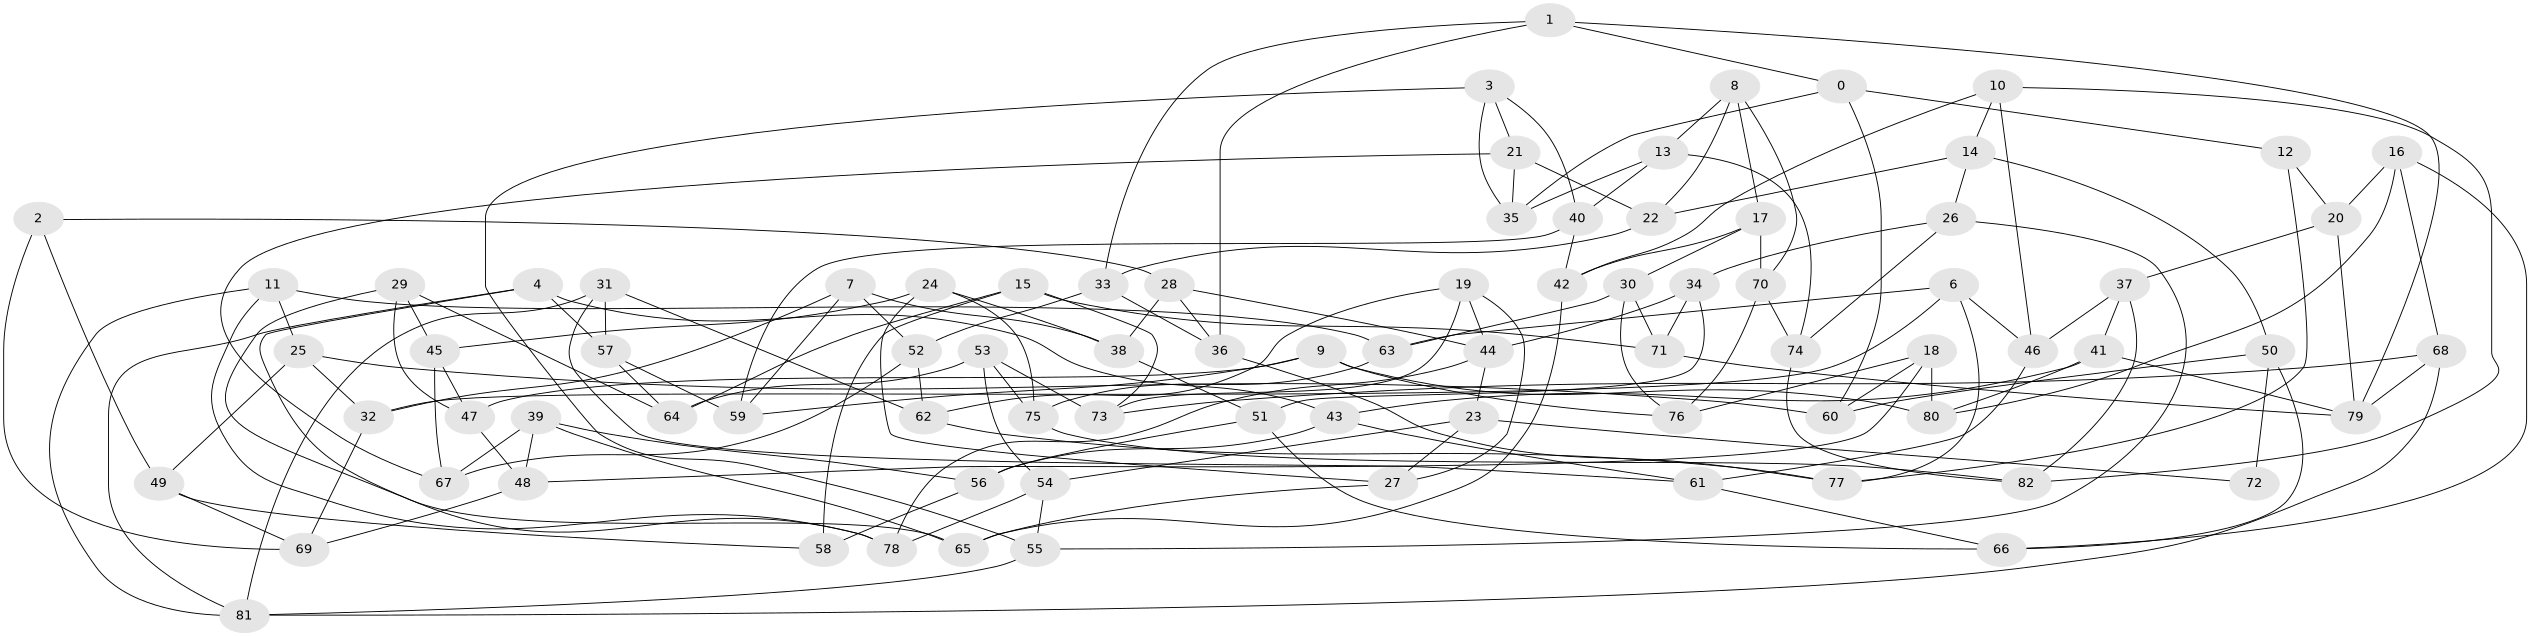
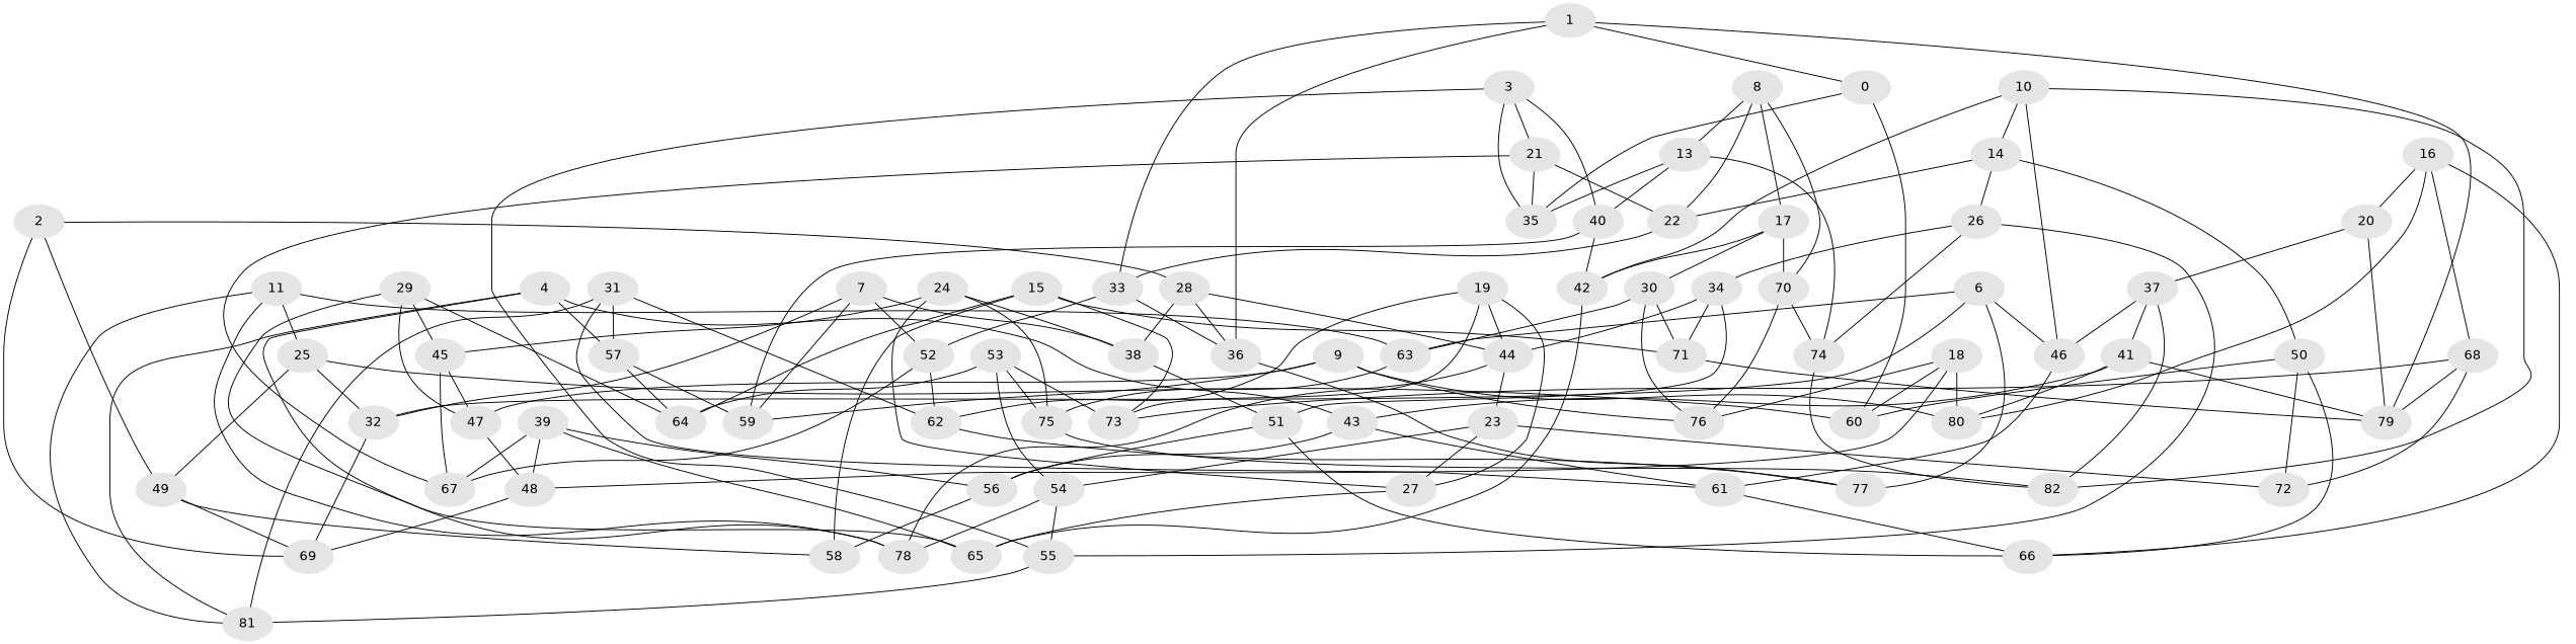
  graph {
    fontname="DejaVu Sans"
    node [color=gray90 fontname="DejaVu Sans" style=filled]
    edge [fontname="DejaVu Sans"]
    n1 [label=0]
    1
    33
    36
    79
    35
-   12
    60
    52
    77
    2
    28
    49
    69
    38
    44
    58
    3
    21
    40
    55
    22
    67
    59
    42
    81
    4
    43
    57
    78
    61
    56
    64
    20
    6
    32
    46
    63
    75
    7
    51
    62
    8
    13
    17
    70
    74
    30
    76
    9
    47
    80
    48
    10
    14
    82
    26
    50
    65
    11
    25
    37
    23
    27
    72
    54
    34
    66
    15
    71
    73
    16
    68
    18
    19
    41
    24
    45
    29
    31
    39
    53
    n1 -- 35
-   n1 -- 12
    n1 -- 60
    1 -- n1
    1 -- 33
    1 -- 36
    1 -- 79
    33 -- 36
    33 -- 52
    36 -- 77
-   12 -- 77
-   12 -- 20
    52 -- 67
    52 -- 62
    2 -- 28
    2 -- 49
    2 -- 69
    28 -- 36
    28 -- 38
    28 -- 44
    49 -- 69
    49 -- 58
    38 -- 51
    44 -- 78
    44 -- 23
    3 -- 35
    3 -- 21
    3 -- 40
    3 -- 55
    21 -- 35
    21 -- 22
    21 -- 67
    40 -- 59
    40 -- 42
    55 -- 81
    22 -- 33
    42 -- 65
    4 -- 81
    4 -- 43
    4 -- 57
    4 -- 78
    43 -- 61
    43 -- 56
    57 -- 59
    57 -- 64
    61 -- 66
    56 -- 58
    20 -- 79
    20 -- 37
    6 -- 77
    6 -- 32
    6 -- 46
    6 -- 63
    32 -- 69
    46 -- 61
    63 -- 75
    75 -- 82
    7 -- 52
    7 -- 38
    7 -- 59
    7 -- 32
    51 -- 56
    51 -- 66
    62 -- 77
    8 -- 22
    8 -- 13
    8 -- 17
    8 -- 70
    13 -- 35
    13 -- 40
    13 -- 74
    17 -- 42
    17 -- 70
    17 -- 30
    70 -- 74
    70 -- 76
    74 -- 82
    30 -- 63
    30 -- 76
    30 -- 71
    9 -- 59
    9 -- 76
    9 -- 47
    9 -- 80
    47 -- 48
    48 -- 69
    10 -- 42
    10 -- 46
    10 -- 14
    10 -- 82
    14 -- 22
    14 -- 26
    14 -- 50
    26 -- 55
    26 -- 74
    26 -- 34
    50 -- 60
    50 -- 72
    50 -- 66
    11 -- 81
    11 -- 78
    11 -- 63
    11 -- 25
    25 -- 60
    25 -- 49
    25 -- 32
    37 -- 46
    37 -- 82
    37 -- 41
    23 -- 27
    23 -- 72
    23 -- 54
    27 -- 65
    54 -- 55
    54 -- 78
    34 -- 44
    34 -- 51
    34 -- 71
    15 -- 58
    15 -- 64
    15 -- 71
    15 -- 73
    71 -- 79
    16 -- 20
    16 -- 80
    16 -- 66
    16 -- 68
    68 -- 79
-   68 -- 81
+   68 -- 72
    68 -- 73
    18 -- 60
    18 -- 76
    18 -- 80
    18 -- 48
    19 -- 44
    19 -- 62
    19 -- 27
    19 -- 73
    41 -- 79
    41 -- 43
    41 -- 80
    24 -- 38
    24 -- 75
    24 -- 27
    24 -- 45
    45 -- 67
    45 -- 47
    29 -- 64
    29 -- 47
    29 -- 65
    29 -- 45
    31 -- 81
    31 -- 57
    31 -- 61
    31 -- 62
    39 -- 67
    39 -- 56
    39 -- 48
    39 -- 65
    53 -- 64
    53 -- 75
    53 -- 54
    53 -- 73
  }
